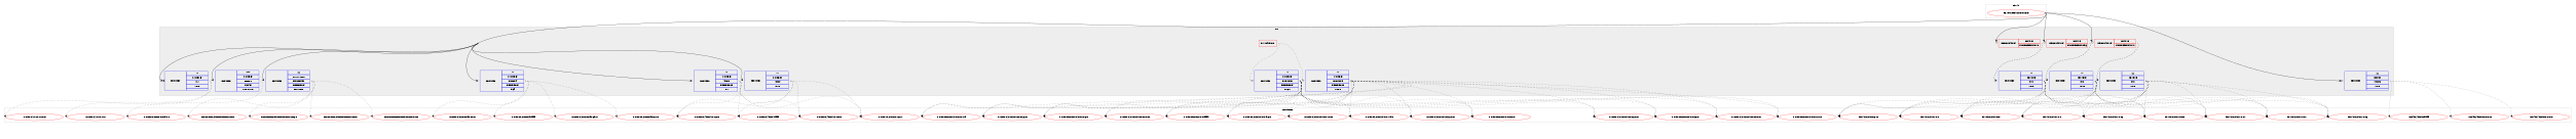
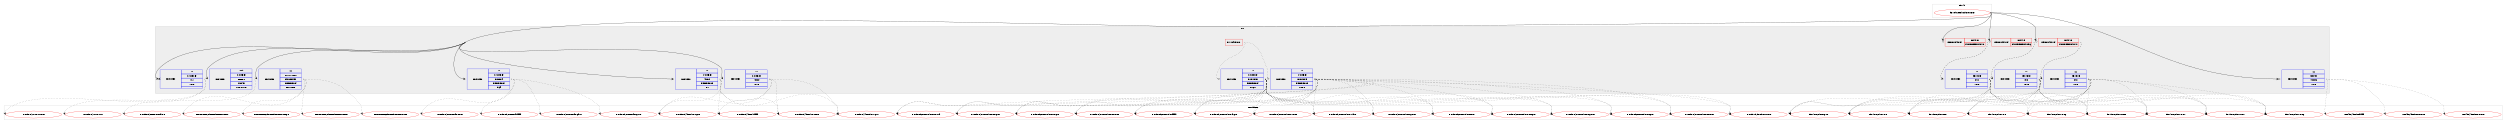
  digraph {
    compound=true
    concentrate=true
    fontname=Helvetica
    fontsize=10
    newrank=true
    rankdir=TB
    ranksep=1.5
    node [color=red fontname=Helvetica fontsize=10]
    edge [arrowhead=vee headport=w style=dotted tailport=e weight=100]
    n1 [label="dev-php/pecl-ssh2-0.13-r3" width=4]
    n2 [color=blue label=<<TABLE BORDER="0" CELLBORDER="1" CELLSPACING="0" CELLPADDING="4" WIDTH="220"><TR><TD ROWSPAN="6" CELLPADDING="30">pack_dep</TD></TR><TR><TD WIDTH="110">no</TD></TR><TR><TD>sys-devel</TD></TR><TR><TD>automake</TD></TR><TR><TD>greaterequal</TD></TR><TR><TD>1.16.1</TD></TR></TABLE>> shape=none]
    n3 [color=blue label=<<TABLE BORDER="0" CELLBORDER="1" CELLSPACING="0" CELLPADDING="4" WIDTH="220"><TR><TD ROWSPAN="6" CELLPADDING="30">pack_dep</TD></TR><TR><TD WIDTH="110">no</TD></TR><TR><TD>sys-devel</TD></TR><TR><TD>automake</TD></TR><TR><TD>greaterequal</TD></TR><TR><TD>1.15.1</TD></TR></TABLE>> shape=none]
    n4 [label=<<TABLE BORDER="0" CELLBORDER="1" CELLSPACING="0" CELLPADDING="4"><TR><TD CELLPADDING="10">any_of_group</TD></TR></TABLE>> shape=none]
    n5 [color=blue label=<<TABLE BORDER="0" CELLBORDER="1" CELLSPACING="0" CELLPADDING="4" WIDTH="220"><TR><TD ROWSPAN="6" CELLPADDING="30">pack_dep</TD></TR><TR><TD WIDTH="110">no</TD></TR><TR><TD>app-portage</TD></TR><TR><TD>elt-patches</TD></TR><TR><TD>greaterequal</TD></TR><TR><TD>20170815</TD></TR></TABLE>> shape=none]
    n6 [color=blue label=<<TABLE BORDER="0" CELLBORDER="1" CELLSPACING="0" CELLPADDING="4" WIDTH="220"><TR><TD ROWSPAN="6" CELLPADDING="30">pack_dep</TD></TR><TR><TD WIDTH="110">no</TD></TR><TR><TD>sys-devel</TD></TR><TR><TD>autoconf</TD></TR><TR><TD>greaterequal</TD></TR><TR><TD>2.69</TD></TR></TABLE>> shape=none]
    n7 [color=blue label=<<TABLE BORDER="0" CELLBORDER="1" CELLSPACING="0" CELLPADDING="4" WIDTH="220"><TR><TD ROWSPAN="6" CELLPADDING="30">pack_dep</TD></TR><TR><TD WIDTH="110">no</TD></TR><TR><TD>sys-devel</TD></TR><TR><TD>libtool</TD></TR><TR><TD>greaterequal</TD></TR><TR><TD>2.4</TD></TR></TABLE>> shape=none]
    n8 [color=blue label=<<TABLE BORDER="0" CELLBORDER="1" CELLSPACING="0" CELLPADDING="4" WIDTH="220"><TR><TD ROWSPAN="6" CELLPADDING="30">pack_dep</TD></TR><TR><TD WIDTH="110">no</TD></TR><TR><TD>sys-devel</TD></TR><TR><TD>libtool</TD></TR><TR><TD>none</TD></TR><TR><TD></TD></TR></TABLE>> shape=none]
    n9 [color=blue label=<<TABLE BORDER="0" CELLBORDER="1" CELLSPACING="0" CELLPADDING="4" WIDTH="220"><TR><TD ROWSPAN="6" CELLPADDING="30">pack_dep</TD></TR><TR><TD WIDTH="110">no</TD></TR><TR><TD>sys-devel</TD></TR><TR><TD>m4</TD></TR><TR><TD>none</TD></TR><TR><TD></TD></TR></TABLE>> shape=none]
    n10 [color=blue label=<<TABLE BORDER="0" CELLBORDER="1" CELLSPACING="0" CELLPADDING="4" WIDTH="220"><TR><TD ROWSPAN="6" CELLPADDING="30">pack_dep</TD></TR><TR><TD WIDTH="110">weak</TD></TR><TR><TD>sys-devel</TD></TR><TR><TD>gettext</TD></TR><TR><TD>smaller</TD></TR><TR><TD>0.18.1.1-r3</TD></TR></TABLE>> shape=none]
    n11 [color=blue label=<<TABLE BORDER="0" CELLBORDER="1" CELLSPACING="0" CELLPADDING="4" WIDTH="220"><TR><TD ROWSPAN="6" CELLPADDING="30">pack_dep</TD></TR><TR><TD WIDTH="110">no</TD></TR><TR><TD>dev-lang</TD></TR><TR><TD>php</TD></TR><TR><TD>none</TD></TR><TR><TD></TD></TR></TABLE>> shape=none]
    n12 [label=<<TABLE BORDER="0" CELLBORDER="1" CELLSPACING="0" CELLPADDING="4"><TR><TD ROWSPAN="3" CELLPADDING="10">use_conditional</TD></TR><TR><TD>positive</TD></TR><TR><TD>php_targets_php5-6</TD></TR></TABLE>> shape=none]
    n13 [color=blue label=<<TABLE BORDER="0" CELLBORDER="1" CELLSPACING="0" CELLPADDING="4" WIDTH="220"><TR><TD ROWSPAN="6" CELLPADDING="30">pack_dep</TD></TR><TR><TD WIDTH="110">no</TD></TR><TR><TD>dev-lang</TD></TR><TR><TD>php</TD></TR><TR><TD>none</TD></TR><TR><TD></TD></TR></TABLE>> shape=none]
    n14 [label=<<TABLE BORDER="0" CELLBORDER="1" CELLSPACING="0" CELLPADDING="4"><TR><TD ROWSPAN="3" CELLPADDING="10">use_conditional</TD></TR><TR><TD>positive</TD></TR><TR><TD>php_targets_php7-0</TD></TR></TABLE>> shape=none]
    n15 [color=blue label=<<TABLE BORDER="0" CELLBORDER="1" CELLSPACING="0" CELLPADDING="4" WIDTH="220"><TR><TD ROWSPAN="6" CELLPADDING="30">pack_dep</TD></TR><TR><TD WIDTH="110">no</TD></TR><TR><TD>dev-lang</TD></TR><TR><TD>php</TD></TR><TR><TD>none</TD></TR><TR><TD></TD></TR></TABLE>> shape=none]
    n16 [label=<<TABLE BORDER="0" CELLBORDER="1" CELLSPACING="0" CELLPADDING="4"><TR><TD ROWSPAN="3" CELLPADDING="10">use_conditional</TD></TR><TR><TD>positive</TD></TR><TR><TD>php_targets_php7-1</TD></TR></TABLE>> shape=none]
    n17 [color=blue label=<<TABLE BORDER="0" CELLBORDER="1" CELLSPACING="0" CELLPADDING="4" WIDTH="220"><TR><TD ROWSPAN="6" CELLPADDING="30">pack_dep</TD></TR><TR><TD WIDTH="110">no</TD></TR><TR><TD>net-libs</TD></TR><TR><TD>libssh2</TD></TR><TR><TD>none</TD></TR><TR><TD></TD></TR></TABLE>> shape=none]
    n18 [label="sys-devel/automake-1.10.3-r3" width=4]
    n19 [label="sys-devel/automake-1.11.6-r3" width=4]
    n20 [label="sys-devel/automake-1.12.6-r2" width=4]
    n21 [label="sys-devel/automake-1.13.4-r9" width=4]
-   n22 [label="sys-devel/automake-1.14.1-r2" width=4]
+   n22 [label="sys-devel/devel-1.14.1-r2" width=4]
    n23 [label="sys-devel/automake-1.15.1-r2" width=4]
    n24 [label="sys-devel/automake-1.16-r2" width=4]
    n25 [label="sys-devel/automake-1.16.1-r1" width=4]
+   n26 [label="sys-devel/automake-1.4_p6-r2" width=4]
    n27 [label="sys-devel/automake-1.5-r2" width=4]
    n28 [label="sys-devel/automake-1.6.3-r2" width=4]
    n29 [label="sys-devel/automake-1.7.9-r3" width=4]
    n30 [label="sys-devel/automake-1.4.5-r5" width=4]
    n31 [label="sys-devel/automake-1.9.6-r5" width=4]
    n32 [label="sys-devel/automake-9999" width=4]
    n33 [label="app-portage/elt-patches-20170317" width=4]
    n34 [label="app-portage/elt-patches-20170422" width=4]
    n35 [label="app-portage/elt-patches-20170815" width=4]
    n36 [label="app-portage/elt-patches-20170826.1" width=4]
    n37 [label="sys-devel/autoconf-2.13-r1" width=4]
    n38 [label="sys-devel/autoconf-2.64-r1" width=4]
    n39 [label="sys-devel/autoconf-2.69-r4" width=4]
    n40 [label="sys-devel/autoconf-9999" width=4]
    n41 [label="sys-devel/libtool-2.4.6-r3" width=4]
-   n42 [label="sys-devel/group-2.4.6-r4" width=4]
+   n42 [label="sys-devel/libtool-2.4.6-r4" width=4]
    n43 [label="sys-devel/libtool-2.4.5-r5" width=4]
    n44 [label="sys-devel/libtool-9999" width=4]
    n45 [label="sys-devel/m4-1.4.17" width=4]
    n46 [label="sys-devel/m4-1.4.18-r1" width=4]
    n47 [label="sys-devel/gettext-0.19.8.1" width=4]
    n48 [label="dev-lang/php-5.6.40" width=4]
    n49 [label="dev-lang/php-7.1.26" width=4]
    n50 [label="dev-lang/php-7.1.27" width=4]
    n51 [label="dev-lang/php-7.2.14" width=4]
    n52 [label="dev-lang/php-7.2.15" width=4]
    n53 [label="dev-lang/php-7.2.16" width=4]
    n54 [label="dev-lang/php-7.3.1" width=4]
    n55 [label="dev-lang/php-7.3.2" width=4]
    n56 [label="dev-lang/php-7.3.3" width=4]
    n57 [label="net-libs/libssh2-1.8.0-r1" width=4]
    n58 [label="net-libs/libssh2-1.8.0-r2" width=4]
    n59 [label="net-libs/libssh2-9999" width=4]
    subgraph cluster_1 {
      color=gray
      label=<<i>ebuild</i>>
      rank=same
      n1
    }
    subgraph cluster_2 {
      color=gray
      label=<<i>dependencies</i>>
      subgraph cluster_3 {
        color=gray
        fillcolor="#eeeeee"
        label=<<i>compile</i>>
        style=filled
        subgraph sub_4 {
          color=gray
          fillcolor="#eeeeee"
          label=<<i>compile</i>>
          style=filled
          n4
          subgraph sub_5 {
            color=gray
            fillcolor="#eeeeee"
            label=<<i>compile</i>>
            style=filled
            n2
          }
          subgraph sub_6 {
            color=gray
            fillcolor="#eeeeee"
            label=<<i>compile</i>>
            style=filled
            n3
          }
        }
        subgraph sub_7 {
          color=gray
          fillcolor="#eeeeee"
          label=<<i>compile</i>>
          style=filled
          n5
        }
        subgraph sub_8 {
          color=gray
          fillcolor="#eeeeee"
          label=<<i>compile</i>>
          style=filled
          n6
        }
        subgraph sub_9 {
          color=gray
          fillcolor="#eeeeee"
          label=<<i>compile</i>>
          style=filled
          n7
        }
        subgraph sub_10 {
          color=gray
          fillcolor="#eeeeee"
          label=<<i>compile</i>>
          style=filled
          n8
        }
        subgraph sub_11 {
          color=gray
          fillcolor="#eeeeee"
          label=<<i>compile</i>>
          style=filled
          n9
        }
        subgraph sub_12 {
          color=gray
          fillcolor="#eeeeee"
          label=<<i>compile</i>>
          style=filled
          n10
        }
      }
      subgraph cluster_13 {
        color=gray
        fillcolor="#eeeeee"
        label=<<i>compile and run</i>>
        style=filled
        subgraph sub_14 {
          color=gray
          fillcolor="#eeeeee"
          label=<<i>compile and run</i>>
          style=filled
          n12
          subgraph sub_15 {
            color=gray
            fillcolor="#eeeeee"
            label=<<i>compile and run</i>>
            style=filled
            n11
          }
        }
        subgraph sub_16 {
          color=gray
          fillcolor="#eeeeee"
          label=<<i>compile and run</i>>
          style=filled
          n14
          subgraph sub_17 {
            color=gray
            fillcolor="#eeeeee"
            label=<<i>compile and run</i>>
            style=filled
            n13
          }
        }
        subgraph sub_18 {
          color=gray
          fillcolor="#eeeeee"
          label=<<i>compile and run</i>>
          style=filled
          n16
          subgraph sub_19 {
            color=gray
            fillcolor="#eeeeee"
            label=<<i>compile and run</i>>
            style=filled
            n15
          }
        }
        subgraph sub_20 {
          color=gray
          fillcolor="#eeeeee"
          label=<<i>compile and run</i>>
          style=filled
          n17
        }
      }
      subgraph cluster_21 {
        color=gray
        fillcolor="#eeeeee"
        label=<<i>run</i>>
        style=filled
      }
    }
    subgraph cluster_22 {
      color=gray
      label=<<i>candidates</i>>
      rank=same
      subgraph sub_23 {
        color=black
        label=<<i>candidates</i>>
        nodesep=1
        rank=same
        n18
        n19
        n20
        n21
        n22
        n23
        n24
        n25
+       n26
        n27
        n28
        n29
        n30
        n31
        n32
      }
      subgraph sub_24 {
        color=black
        label=<<i>candidates</i>>
        nodesep=1
        rank=same
        n18
        n19
        n20
        n21
        n22
        n23
        n24
        n25
+       n26
        n27
        n28
        n29
        n30
        n31
        n32
      }
      subgraph sub_25 {
        color=black
        label=<<i>candidates</i>>
        nodesep=1
        rank=same
        n33
        n34
        n35
        n36
      }
      subgraph sub_26 {
        color=black
        label=<<i>candidates</i>>
        nodesep=1
        rank=same
        n37
        n38
        n39
        n40
      }
      subgraph sub_27 {
        color=black
        label=<<i>candidates</i>>
        nodesep=1
        rank=same
        n41
        n42
        n43
        n44
      }
      subgraph sub_28 {
        color=black
        label=<<i>candidates</i>>
        nodesep=1
        rank=same
        n41
        n42
        n43
        n44
      }
      subgraph sub_29 {
        color=black
        label=<<i>candidates</i>>
        nodesep=1
        rank=same
        n45
        n46
      }
      subgraph sub_30 {
        color=black
        label=<<i>candidates</i>>
        nodesep=1
        rank=same
        n47
      }
      subgraph sub_31 {
        color=black
        label=<<i>candidates</i>>
        nodesep=1
        rank=same
        n48
        n49
        n50
        n51
        n52
        n53
        n54
        n55
        n56
      }
      subgraph sub_32 {
        color=black
        label=<<i>candidates</i>>
        nodesep=1
        rank=same
        n48
        n49
        n50
        n51
        n52
        n53
        n54
        n55
        n56
      }
      subgraph sub_33 {
        color=black
        label=<<i>candidates</i>>
        nodesep=1
        rank=same
        n48
        n49
        n50
        n51
        n52
        n53
        n54
        n55
        n56
      }
      subgraph sub_34 {
        color=black
        label=<<i>candidates</i>>
        nodesep=1
        rank=same
        n57
        n58
        n59
      }
    }
    n1 -> n5 [style=solid weight=20]
    n1 -> n6 [style=solid weight=20]
    n1 -> n7 [style=solid weight=20]
    n1 -> n8 [style=solid weight=20]
    n1 -> n9 [style=solid weight=20]
    n1 -> n10 [style=solid weight=20]
    n1 -> n12 [arrowhead=odotvee style=solid weight=20]
    n1 -> n14 [arrowhead=odotvee style=solid weight=20]
    n1 -> n16 [arrowhead=odotvee style=solid weight=20]
    n1 -> n17 [arrowhead=odotvee style=solid weight=20]
    n2 -> n18
    n2 -> n19
    n2 -> n20
    n2 -> n21
    n2 -> n22
    n2 -> n23
    n2 -> n24
    n2 -> n25
+   n2 -> n26
    n2 -> n27
    n2 -> n28
    n2 -> n29
    n2 -> n30
    n2 -> n31
    n2 -> n32
    n3 -> n18
    n3 -> n19
    n3 -> n20
    n3 -> n21
    n3 -> n22
    n3 -> n23
    n3 -> n24
    n3 -> n25
+   n3 -> n26
    n3 -> n27
    n3 -> n28
    n3 -> n29
    n3 -> n30
    n3 -> n31
    n3 -> n32
    n4 -> n2 [arrowhead=oinv weight=20]
    n4 -> n3 [arrowhead=oinv weight=20]
    n5 -> n33
    n5 -> n34
    n5 -> n35
    n5 -> n36
    n6 -> n37
    n6 -> n38
    n6 -> n39
    n6 -> n40
    n7 -> n41
    n7 -> n42
    n7 -> n43
    n7 -> n44
    n8 -> n41
    n8 -> n42
    n8 -> n43
    n8 -> n44
    n9 -> n45
    n9 -> n46
    n10 -> n47
    n11 -> n48
    n11 -> n49
    n11 -> n50
    n11 -> n51
    n11 -> n52
    n11 -> n53
    n11 -> n54
    n11 -> n55
    n11 -> n56
    n12 -> n11 [style=dashed weight=20]
    n13 -> n48
    n13 -> n49
    n13 -> n50
    n13 -> n51
    n13 -> n52
    n13 -> n53
    n13 -> n54
    n13 -> n55
    n13 -> n56
    n14 -> n13 [style=dashed weight=20]
    n15 -> n48
    n15 -> n49
    n15 -> n50
    n15 -> n51
    n15 -> n52
    n15 -> n53
    n15 -> n54
    n15 -> n55
    n15 -> n56
    n16 -> n15 [style=dashed weight=20]
    n17 -> n57
    n17 -> n58
    n17 -> n59
  }
